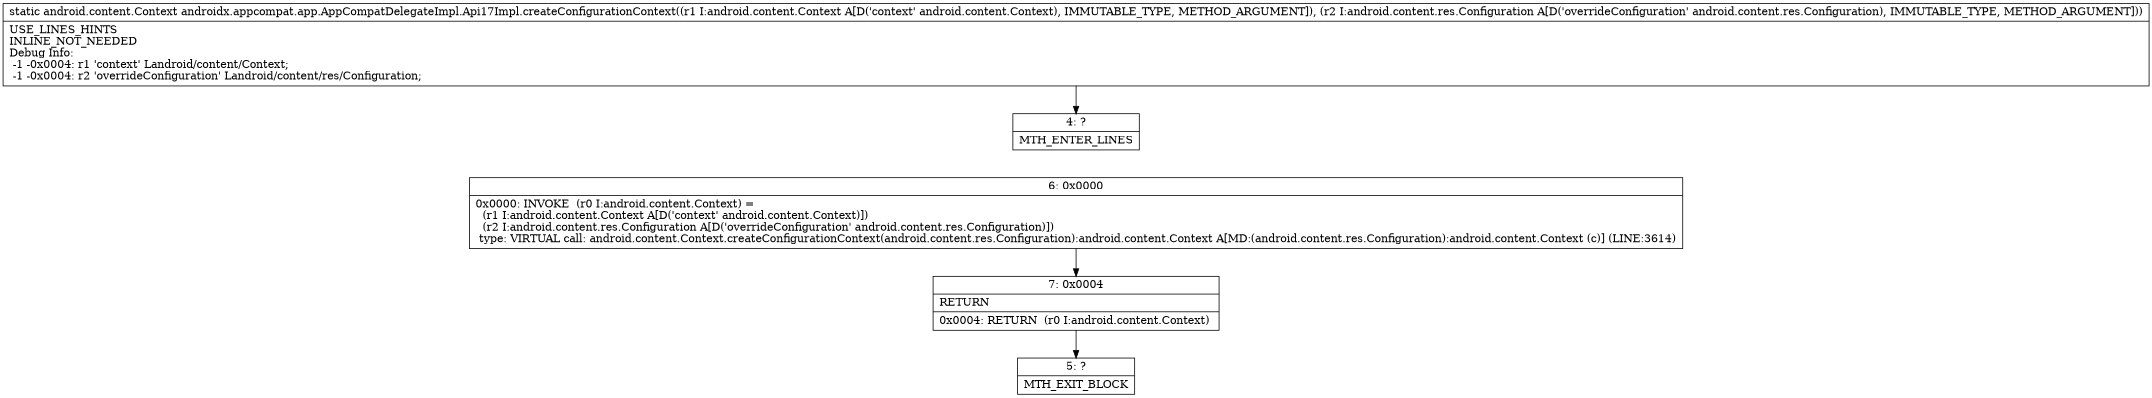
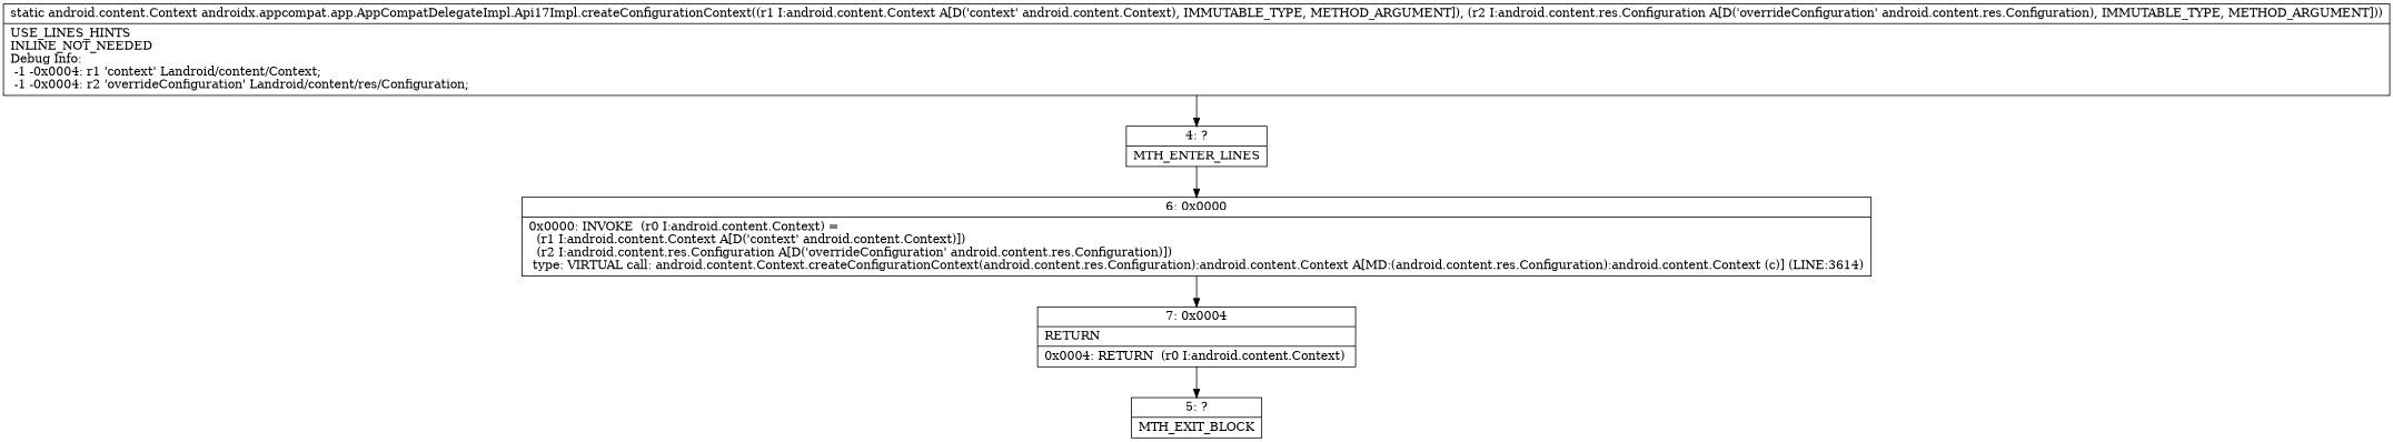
  digraph {
    node [shape=record]
    n1 [label="{4\:\ ?|MTH_ENTER_LINES\l}"]
    n2 [label="{6\:\ 0x0000|0x0000: INVOKE  (r0 I:android.content.Context) = \l  (r1 I:android.content.Context A[D('context' android.content.Context)])\l  (r2 I:android.content.res.Configuration A[D('overrideConfiguration' android.content.res.Configuration)])\l type: VIRTUAL call: android.content.Context.createConfigurationContext(android.content.res.Configuration):android.content.Context A[MD:(android.content.res.Configuration):android.content.Context (c)] (LINE:3614)\l}"]
    n3 [label="{7\:\ 0x0004|RETURN\l|0x0004: RETURN  (r0 I:android.content.Context) \l}"]
    n4 [label="{5\:\ ?|MTH_EXIT_BLOCK\l}"]
    n5 [label="{static android.content.Context androidx.appcompat.app.AppCompatDelegateImpl.Api17Impl.createConfigurationContext((r1 I:android.content.Context A[D('context' android.content.Context), IMMUTABLE_TYPE, METHOD_ARGUMENT]), (r2 I:android.content.res.Configuration A[D('overrideConfiguration' android.content.res.Configuration), IMMUTABLE_TYPE, METHOD_ARGUMENT]))  | USE_LINES_HINTS\lINLINE_NOT_NEEDED\lDebug Info:\l  \-1 \-0x0004: r1 'context' Landroid\/content\/Context;\l  \-1 \-0x0004: r2 'overrideConfiguration' Landroid\/content\/res\/Configuration;\l}"]
+   n1 -> n2
    n2 -> n3
    n3 -> n4
    n5 -> n1
  }
